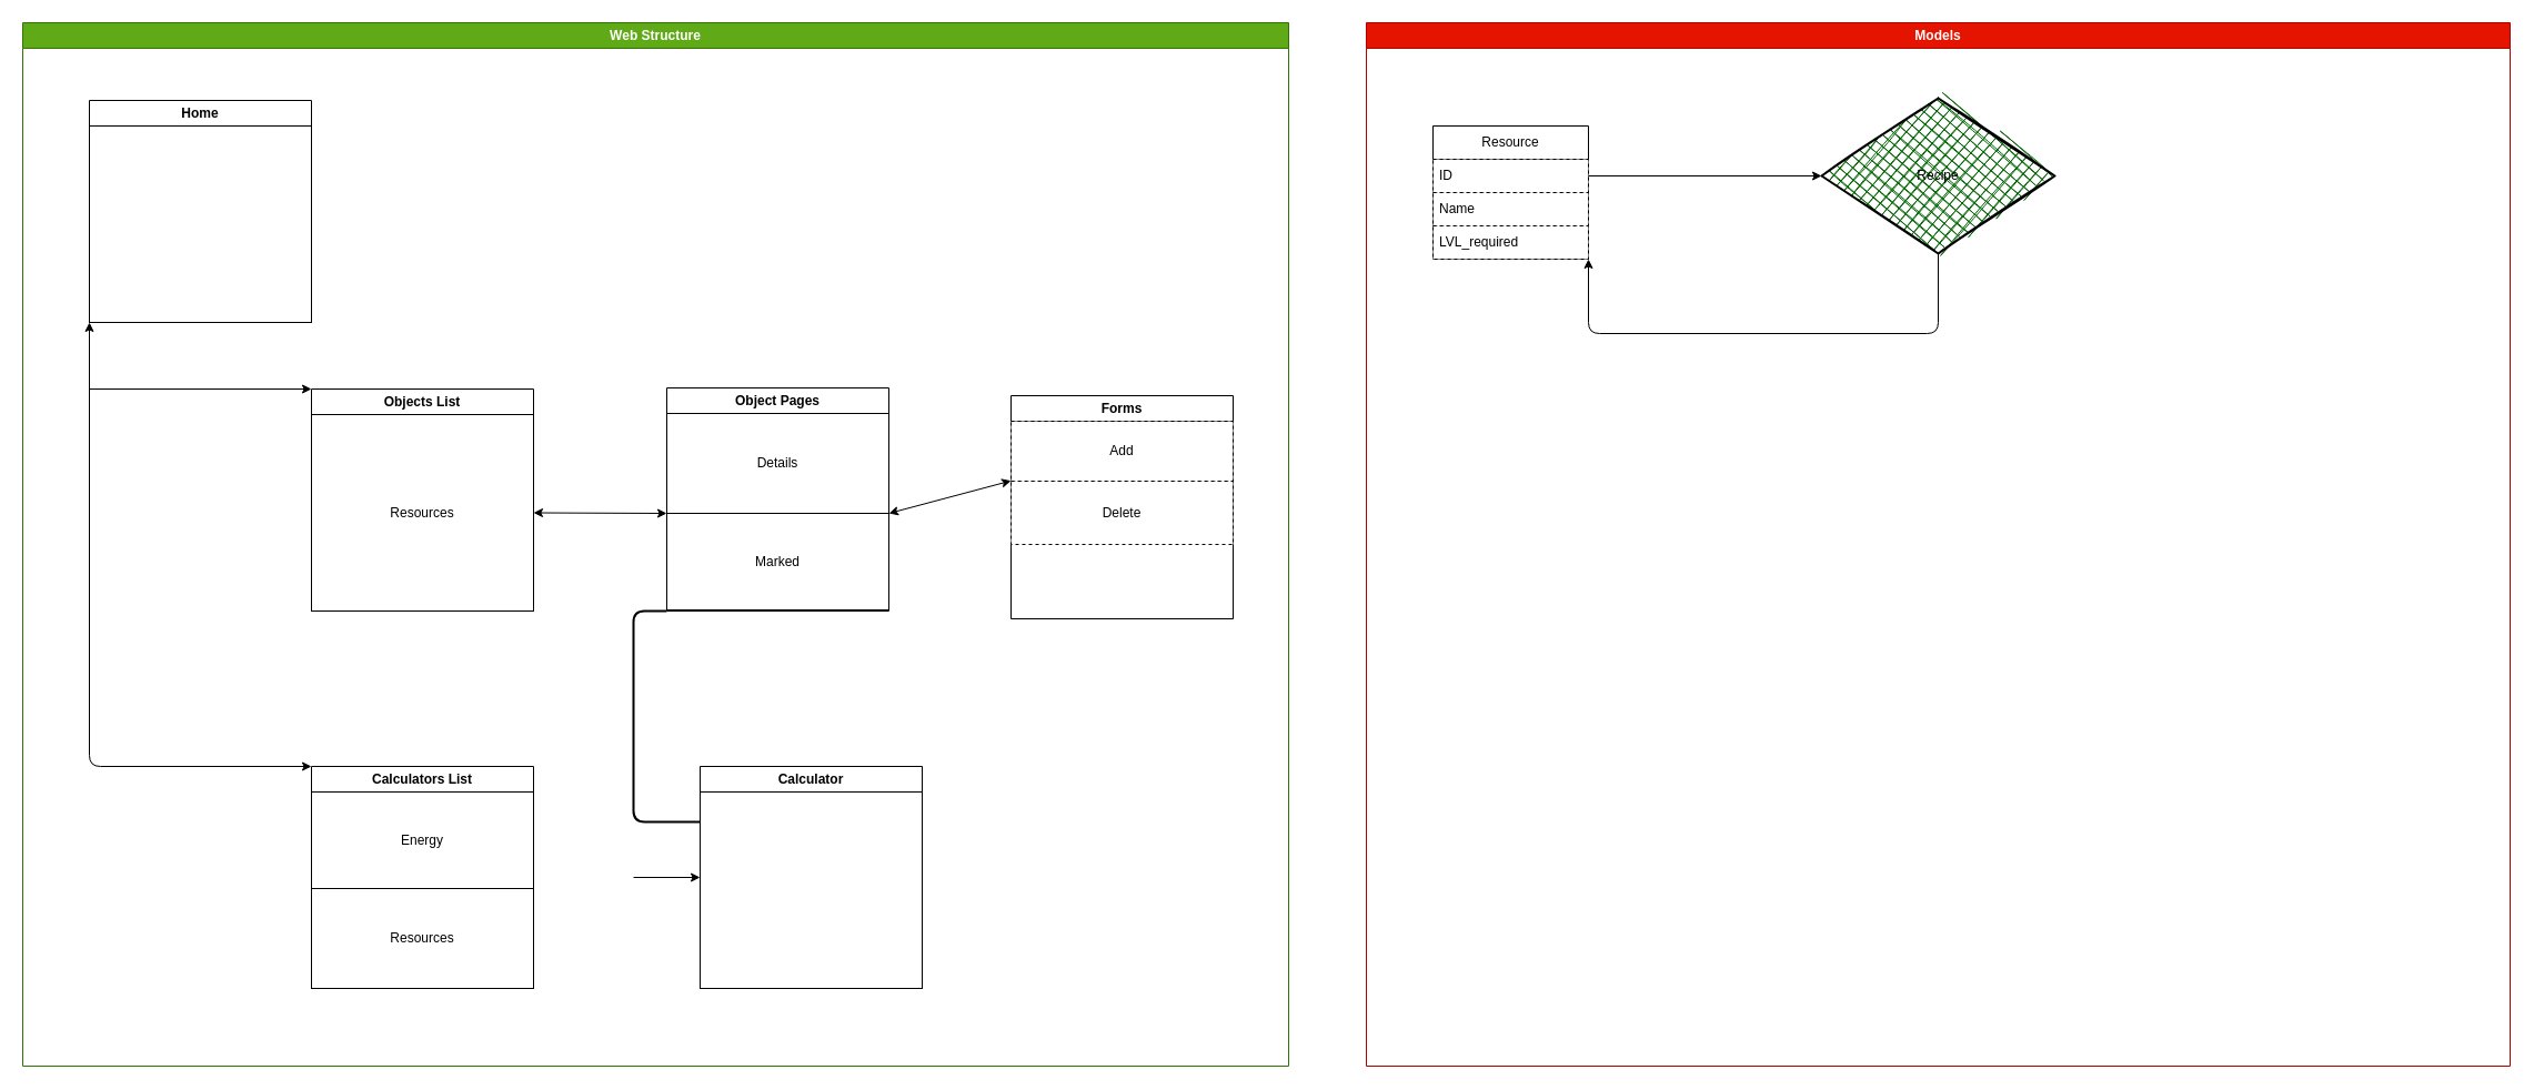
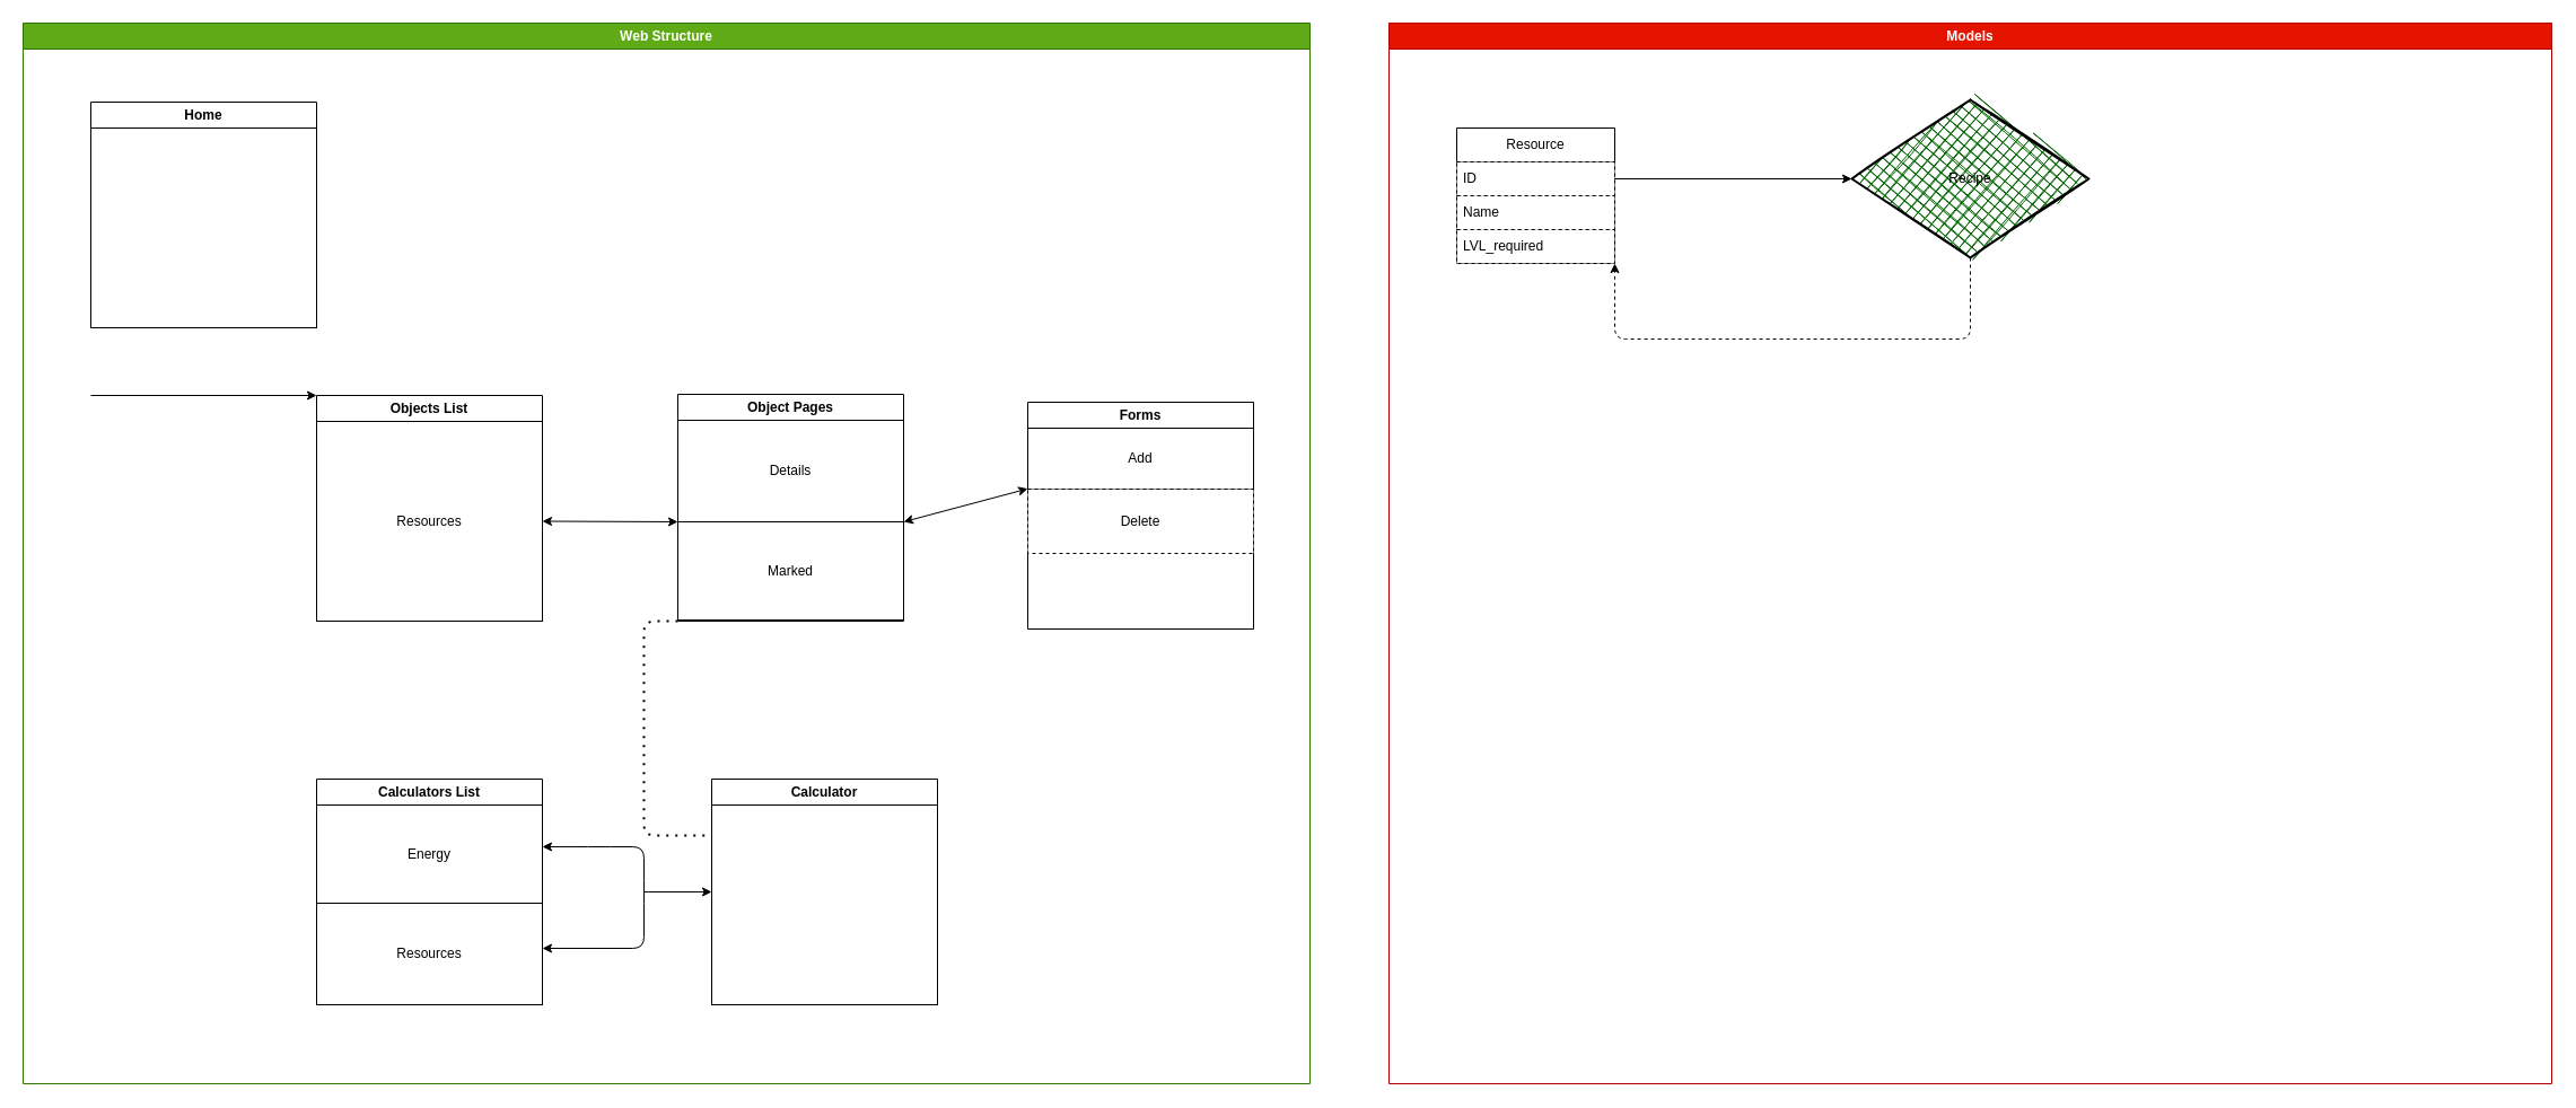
  <mxCell id="0" />
  <mxCell id="1" parent="0" />
  <mxCell id="2" value="Web Structure" style="swimlane;whiteSpace=wrap;html=1;fillColor=#60a917;fontColor=#ffffff;strokeColor=#2D7600;fillStyle=auto;gradientColor=none;swimlaneFillColor=default;" vertex="1" parent="1"><mxGeometry x="20" y="20" width="1140" height="940" as="geometry" /></mxCell>
  <mxCell id="3" value="Home" style="swimlane;whiteSpace=wrap;html=1;" vertex="1" parent="2"><mxGeometry x="60" y="70" width="200" height="200" as="geometry" /></mxCell>
  <mxCell id="4" value="" style="rounded=0;whiteSpace=wrap;html=1;" vertex="1" parent="3"><mxGeometry y="23" width="200" height="177" as="geometry" /></mxCell>
  <mxCell id="5" value="Objects List" style="swimlane;whiteSpace=wrap;html=1;" vertex="1" parent="2"><mxGeometry x="260" y="330" width="200" height="200" as="geometry" /></mxCell>
  <mxCell id="6" value="Resources" style="rounded=0;whiteSpace=wrap;html=1;" vertex="1" parent="5"><mxGeometry y="23" width="200" height="177" as="geometry" /></mxCell>
  <mxCell id="7" value="Calculators List" style="swimlane;whiteSpace=wrap;html=1;" vertex="1" parent="2"><mxGeometry x="260" y="670" width="200" height="200" as="geometry" /></mxCell>
- <mxCell id="8" value="" style="endArrow=classic;startArrow=classic;html=1;exitX=0;exitY=1;exitDx=0;exitDy=0;entryX=0;entryY=0;entryDx=0;entryDy=0;" edge="1" parent="2" source="3" target="7"><mxGeometry width="50" height="50" relative="1" as="geometry"><mxPoint x="560" y="530" as="sourcePoint" /><mxPoint x="610" y="480" as="targetPoint" /><Array as="points"><mxPoint x="60" y="670" /></Array></mxGeometry></mxCell>
  <mxCell id="9" value="" style="endArrow=classic;html=1;entryX=0;entryY=0;entryDx=0;entryDy=0;" edge="1" parent="2" target="5"><mxGeometry width="50" height="50" relative="1" as="geometry"><mxPoint x="60" y="330" as="sourcePoint" /><mxPoint x="610" y="480" as="targetPoint" /></mxGeometry></mxCell>
  <mxCell id="10" value="Energy" style="rounded=0;whiteSpace=wrap;html=1;" vertex="1" parent="2"><mxGeometry x="260" y="693" width="200" height="87" as="geometry" /></mxCell>
  <mxCell id="11" value="Resources" style="rounded=0;whiteSpace=wrap;html=1;" vertex="1" parent="2"><mxGeometry x="260" y="780" width="200" height="90" as="geometry" /></mxCell>
  <mxCell id="12" value="Forms" style="swimlane;whiteSpace=wrap;html=1;" vertex="1" parent="2"><mxGeometry x="890" y="336" width="200" height="201" as="geometry" /></mxCell>
- <mxCell id="13" value="Add" style="rounded=0;whiteSpace=wrap;html=1;dashed=1;" vertex="1" parent="12"><mxGeometry y="23" width="200" height="54" as="geometry" /></mxCell>
+ <mxCell id="13" value="Add" style="rounded=0;whiteSpace=wrap;html=1;" vertex="1" parent="12"><mxGeometry y="23" width="200" height="54" as="geometry" /></mxCell>
  <mxCell id="14" value="Delete" style="rounded=0;whiteSpace=wrap;html=1;dashed=1;" vertex="1" parent="12"><mxGeometry y="77" width="200" height="57" as="geometry" /></mxCell>
  <mxCell id="15" value="" style="endArrow=classic;startArrow=classic;html=1;entryX=0;entryY=1;entryDx=0;entryDy=0;exitX=1;exitY=0.5;exitDx=0;exitDy=0;" edge="1" parent="2" source="6" target="17"><mxGeometry width="50" height="50" relative="1" as="geometry"><mxPoint x="470" y="453.3" as="sourcePoint" /><mxPoint x="590" y="450" as="targetPoint" /></mxGeometry></mxCell>
  <mxCell id="16" value="Object Pages" style="swimlane;whiteSpace=wrap;html=1;" vertex="1" parent="2"><mxGeometry x="580" y="329" width="200" height="201" as="geometry" /></mxCell>
  <mxCell id="17" value="Details" style="rounded=0;whiteSpace=wrap;html=1;" vertex="1" parent="16"><mxGeometry y="23" width="200" height="90" as="geometry" /></mxCell>
  <mxCell id="18" value="Marked" style="rounded=0;whiteSpace=wrap;html=1;" vertex="1" parent="16"><mxGeometry y="113" width="200" height="87" as="geometry" /></mxCell>
  <mxCell id="19" value="" style="endArrow=classic;startArrow=classic;html=1;exitX=1;exitY=1;exitDx=0;exitDy=0;" edge="1" parent="2" source="17" target="13"><mxGeometry width="50" height="50" relative="1" as="geometry"><mxPoint x="980" y="470" as="sourcePoint" /><mxPoint x="890" y="430" as="targetPoint" /></mxGeometry></mxCell>
  <mxCell id="20" value="Calculator" style="swimlane;whiteSpace=wrap;html=1;" vertex="1" parent="2"><mxGeometry x="610" y="670" width="200" height="200" as="geometry" /></mxCell>
  <mxCell id="21" value="" style="rounded=0;whiteSpace=wrap;html=1;" vertex="1" parent="20"><mxGeometry y="23" width="200" height="177" as="geometry" /></mxCell>
  <mxCell id="22" value="" style="endArrow=classic;html=1;entryX=0;entryY=0.5;entryDx=0;entryDy=0;" edge="1" parent="2" target="20"><mxGeometry width="50" height="50" relative="1" as="geometry"><mxPoint x="550" y="770" as="sourcePoint" /><mxPoint x="770" y="660" as="targetPoint" /></mxGeometry></mxCell>
- <mxCell id="24" value="" style="endArrow=none;dashed=0;html=1;dashPattern=1 3;strokeWidth=2;entryX=0;entryY=0.25;entryDx=0;entryDy=0;exitX=0;exitY=1;exitDx=0;exitDy=0;" edge="1" parent="2" source="16" target="20"><mxGeometry width="50" height="50" relative="1" as="geometry"><mxPoint x="550" y="530" as="sourcePoint" /><mxPoint x="390" y="480" as="targetPoint" /><Array as="points"><mxPoint x="550" y="530" /><mxPoint x="550" y="720" /></Array></mxGeometry></mxCell>
+ <mxCell id="23" value="" style="endArrow=classic;startArrow=classic;html=1;exitX=1;exitY=0.75;exitDx=0;exitDy=0;entryX=1;entryY=0.425;entryDx=0;entryDy=0;entryPerimeter=0;" edge="1" parent="2" source="7" target="10"><mxGeometry width="50" height="50" relative="1" as="geometry"><mxPoint x="630" y="790" as="sourcePoint" /><mxPoint x="470" y="740" as="targetPoint" /><Array as="points"><mxPoint x="550" y="820" /><mxPoint x="550" y="770" /><mxPoint x="550" y="730" /><mxPoint x="510" y="730" /></Array></mxGeometry></mxCell>
+ <mxCell id="24" value="" style="endArrow=none;dashed=1;html=1;dashPattern=1 3;strokeWidth=2;entryX=0;entryY=0.25;entryDx=0;entryDy=0;exitX=0;exitY=1;exitDx=0;exitDy=0;" edge="1" parent="2" source="16" target="20"><mxGeometry width="50" height="50" relative="1" as="geometry"><mxPoint x="550" y="530" as="sourcePoint" /><mxPoint x="390" y="480" as="targetPoint" /><Array as="points"><mxPoint x="550" y="530" /><mxPoint x="550" y="720" /></Array></mxGeometry></mxCell>
  <mxCell id="25" value="Models" style="swimlane;whiteSpace=wrap;html=1;fillStyle=auto;fillColor=#e51400;strokeColor=#B20000;fontColor=#ffffff;" vertex="1" parent="1"><mxGeometry x="1230" y="20" width="1030" height="940" as="geometry" /></mxCell>
  <mxCell id="26" value="Resource" style="swimlane;fontStyle=0;childLayout=stackLayout;horizontal=1;startSize=30;horizontalStack=0;resizeParent=1;resizeParentMax=0;resizeLast=0;collapsible=1;marginBottom=0;whiteSpace=wrap;html=1;" vertex="1" parent="25"><mxGeometry x="60" y="93" width="140" height="120" as="geometry" /></mxCell>
  <mxCell id="27" value="ID" style="text;strokeColor=default;fillColor=default;align=left;verticalAlign=middle;spacingLeft=4;spacingRight=4;overflow=hidden;points=[[0,0.5],[1,0.5]];portConstraint=eastwest;rotatable=0;whiteSpace=wrap;html=1;dashed=1;" vertex="1" parent="26"><mxGeometry y="30" width="140" height="30" as="geometry" /></mxCell>
  <mxCell id="28" value="Name" style="text;strokeColor=default;fillColor=default;align=left;verticalAlign=middle;spacingLeft=4;spacingRight=4;overflow=hidden;points=[[0,0.5],[1,0.5]];portConstraint=eastwest;rotatable=0;whiteSpace=wrap;html=1;dashed=1;" vertex="1" parent="26"><mxGeometry y="60" width="140" height="30" as="geometry" /></mxCell>
  <mxCell id="29" value="LVL_required" style="text;strokeColor=default;fillColor=default;align=left;verticalAlign=middle;spacingLeft=4;spacingRight=4;overflow=hidden;points=[[0,0.5],[1,0.5]];portConstraint=eastwest;rotatable=0;whiteSpace=wrap;html=1;dashed=1;" vertex="1" parent="26"><mxGeometry y="90" width="140" height="30" as="geometry" /></mxCell>
  <mxCell id="30" value="Recipe" style="rhombus;whiteSpace=wrap;html=1;strokeWidth=2;fillWeight=-1;hachureGap=8;fillStyle=cross-hatch;fillColor=light-dark(#006600,#003300);sketch=1;strokeColor=light-dark(#000000,#00CC00);" vertex="1" parent="25"><mxGeometry x="410" y="68" width="210" height="140" as="geometry" /></mxCell>
  <mxCell id="31" value="" style="endArrow=classic;html=1;exitX=1;exitY=0.5;exitDx=0;exitDy=0;entryX=0;entryY=0.5;entryDx=0;entryDy=0;" edge="1" parent="25" source="27" target="30"><mxGeometry width="50" height="50" relative="1" as="geometry"><mxPoint x="390" y="240" as="sourcePoint" /><mxPoint x="440" y="190" as="targetPoint" /></mxGeometry></mxCell>
- <mxCell id="32" value="" style="endArrow=classic;html=1;exitX=0.5;exitY=1;exitDx=0;exitDy=0;entryX=1;entryY=1;entryDx=0;entryDy=0;" edge="1" parent="25" source="30" target="26"><mxGeometry width="50" height="50" relative="1" as="geometry"><mxPoint x="210" y="148" as="sourcePoint" /><mxPoint x="200" y="280" as="targetPoint" /><Array as="points"><mxPoint x="515" y="280" /><mxPoint x="200" y="280" /></Array></mxGeometry></mxCell>
+ <mxCell id="32" value="" style="endArrow=classic;html=1;exitX=0.5;exitY=1;exitDx=0;exitDy=0;entryX=1;entryY=1;entryDx=0;entryDy=0;dashed=1;" edge="1" parent="25" source="30" target="26"><mxGeometry width="50" height="50" relative="1" as="geometry"><mxPoint x="210" y="148" as="sourcePoint" /><mxPoint x="200" y="280" as="targetPoint" /><Array as="points"><mxPoint x="515" y="280" /><mxPoint x="200" y="280" /></Array></mxGeometry></mxCell>
